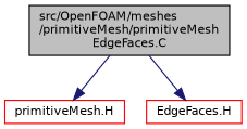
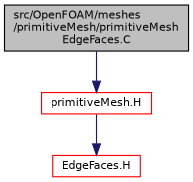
  digraph {
    node [color=red fontname=Helvetica fontsize=10 shape=record]
    edge [color=midnightblue fontname=Helvetica fontsize=10 labelfontname=Helvetica labelfontsize=10 style=solid]
    n1 [color=black fillcolor=grey75 fontcolor=black height=0.2 label="src/OpenFOAM/meshes\l/primitiveMesh/primitiveMesh\lEdgeFaces.C" style=filled width=0.4]
    n2 [height=0.2 label="primitiveMesh.H" width=0.4]
    n3 [height=0.2 label="EdgeFaces.H" width=0.4]
    n1 -> n2
-   n1 -> n3
+   n2 -> n3
  }
